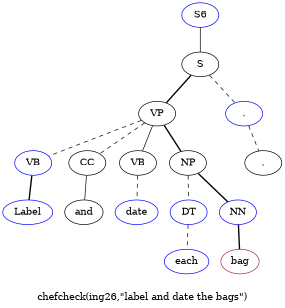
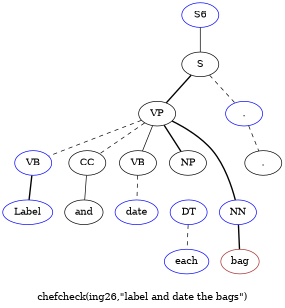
  graph {
    label="chefcheck(ing26,\"label and date the bags\")"
    node [color=blue]
    edge [style=dashed]
    n1 [label=S6]
    n2 [color=black label=S]
    n3 [color=black label=VP]
    n4 [label="."]
    n5 [label=VB]
    n6 [color=black label=CC]
    n7 [color=black label=VB]
    n8 [color=black label=NP]
    n9 [color=black label="."]
    n10 [label=Label]
    n11 [color=black label=and]
    n12 [label=date]
    n13 [label=DT]
    n14 [label=NN]
    n15 [label=each]
    n16 [color=brown label=bag]
    n1 -- n2 [style=solid]
    n2 -- n3 [style=bold]
    n2 -- n4
    n3 -- n5
    n3 -- n6
    n3 -- n7 [style=solid]
    n3 -- n8 [style=bold]
    n4 -- n9
    n5 -- n10 [style=bold]
    n6 -- n11 [style=solid]
    n7 -- n12
-   n8 -- n13
-   n8 -- n14 [style=bold]
+   n3 -- n14 [style=bold]
    n13 -- n15
    n14 -- n16 [style=bold]
  }
